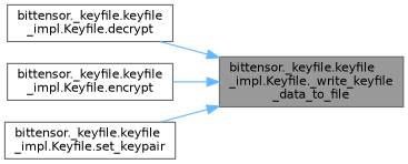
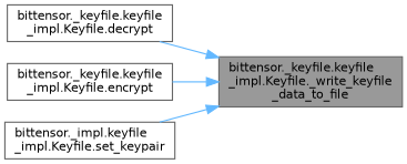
  digraph {
    rankdir=RL
    node [color=grey40 fillcolor=white fontname=Helvetica fontsize=10 shape=box style=filled]
    edge [color=steelblue1 dir=back fontname=Helvetica fontsize=10 labelfontname=Helvetica labelfontsize=10 style=solid]
    n1 [color=gray40 fillcolor=grey60 fontcolor=black height=0.2 label="bittensor._keyfile.keyfile\l_impl.Keyfile._write_keyfile\l_data_to_file" width=0.4]
    n2 [height=0.2 label="bittensor._keyfile.keyfile\l_impl.Keyfile.decrypt" width=0.4]
    n3 [height=0.2 label="bittensor._keyfile.keyfile\l_impl.Keyfile.encrypt" width=0.4]
-   n4 [height=0.2 label="bittensor._keyfile.keyfile\l_impl.Keyfile.set_keypair" width=0.4]
+   n4 [height=0.2 label="bittensor._impl.keyfile\l_impl.Keyfile.set_keypair" width=0.4]
    n1 -> n2
    n1 -> n3
    n1 -> n4
  }
